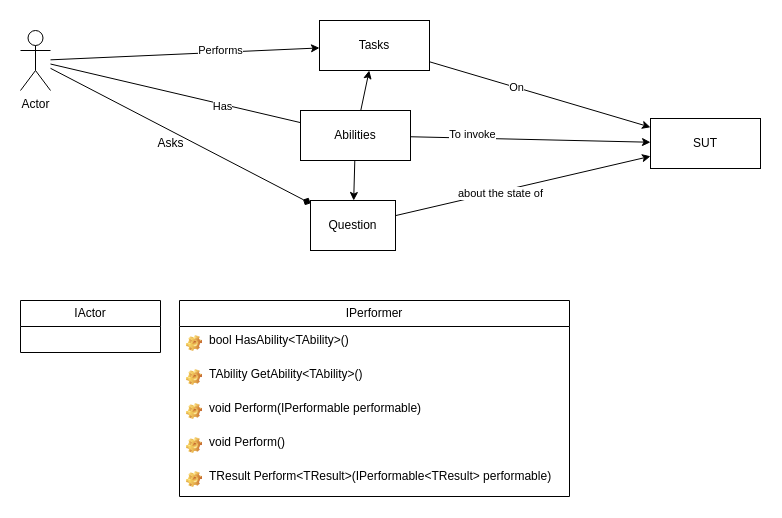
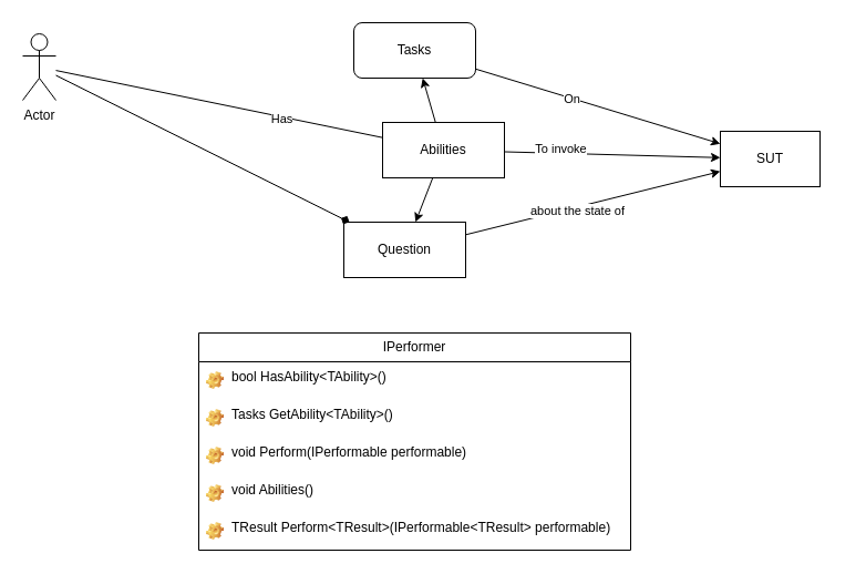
  <mxCell id="0" />
  <mxCell id="1" parent="0" />
  <mxCell id="2" value="Actor" style="shape=umlActor;verticalLabelPosition=bottom;verticalAlign=top;html=1;" parent="1" vertex="1"><mxGeometry x="20" y="30" width="30" height="60" as="geometry" /></mxCell>
- <mxCell id="3" value="Abilities" style="html=1;whiteSpace=wrap;" parent="1" vertex="1"><mxGeometry x="300" y="110" width="110" height="50" as="geometry" /></mxCell>
- <mxCell id="4" value="Question" style="html=1;whiteSpace=wrap;" parent="1" vertex="1"><mxGeometry x="310" y="200" width="85" height="50" as="geometry" /></mxCell>
- <mxCell id="5" value="Tasks" style="html=1;whiteSpace=wrap;" parent="1" vertex="1"><mxGeometry x="319" y="20" width="110" height="50" as="geometry" /></mxCell>
+ <mxCell id="3" value="Abilities" style="html=1;whiteSpace=wrap;" parent="1" vertex="1"><mxGeometry x="345" y="110" width="110" height="50" as="geometry" /></mxCell>
+ <mxCell id="4" value="Question" style="html=1;whiteSpace=wrap;" parent="1" vertex="1"><mxGeometry x="310" y="200" width="110" height="50" as="geometry" /></mxCell>
+ <mxCell id="5" value="Tasks" style="html=1;whiteSpace=wrap;rounded=1;" parent="1" vertex="1"><mxGeometry x="319" y="20" width="110" height="50" as="geometry" /></mxCell>
  <mxCell id="6" value="" style="endArrow=none;html=1;rounded=0;" parent="1" source="2" target="3" edge="1"><mxGeometry width="50" height="50" relative="1" as="geometry"><mxPoint x="360" y="190" as="sourcePoint" /><mxPoint x="410" y="140" as="targetPoint" /></mxGeometry></mxCell>
  <mxCell id="7" value="Has" style="edgeLabel;html=1;align=center;verticalAlign=middle;resizable=0;points=[];" parent="6" vertex="1" connectable="0"><mxGeometry x="0.381" y="-2" relative="1" as="geometry"><mxPoint as="offset" /></mxGeometry></mxCell>
- <mxCell id="8" value="Performs" style="endArrow=classic;html=1;rounded=0;" parent="1" source="2" target="5" edge="1"><mxGeometry x="0.265" y="2" width="50" height="50" relative="1" as="geometry"><mxPoint x="60" y="75" as="sourcePoint" /><mxPoint x="210" y="126" as="targetPoint" /><mxPoint as="offset" /></mxGeometry></mxCell>
  <mxCell id="9" value="" style="endArrow=diamond;html=1;rounded=0;" parent="1" source="2" target="4" edge="1"><mxGeometry width="50" height="50" relative="1" as="geometry"><mxPoint x="10" y="170" as="sourcePoint" /><mxPoint x="282.565" y="299.98" as="targetPoint" /></mxGeometry></mxCell>
- <mxCell id="10" value="Asks" style="text;html=1;align=center;verticalAlign=middle;resizable=0;points=[];autosize=1;strokeColor=none;fillColor=none;" parent="1" vertex="1"><mxGeometry x="145" y="128" width="50" height="30" as="geometry" /></mxCell>
- <mxCell id="11" value="SUT" style="html=1;whiteSpace=wrap;" parent="1" vertex="1"><mxGeometry x="650" y="118" width="110" height="50" as="geometry" /></mxCell>
+ <mxCell id="11" value="SUT" style="html=1;whiteSpace=wrap;" parent="1" vertex="1"><mxGeometry x="650" y="118" width="90" height="50" as="geometry" /></mxCell>
  <mxCell id="12" value="" style="endArrow=classic;html=1;rounded=0;" parent="1" source="5" target="11" edge="1"><mxGeometry width="50" height="50" relative="1" as="geometry"><mxPoint x="360" as="sourcePoint" y="-10" /><mxPoint x="410" y="-60" as="targetPoint" /></mxGeometry></mxCell>
  <mxCell id="13" value="On" style="edgeLabel;html=1;align=center;verticalAlign=middle;resizable=0;points=[];" parent="12" vertex="1" connectable="0"><mxGeometry x="-0.221" relative="1" as="geometry"><mxPoint as="offset" /></mxGeometry></mxCell>
  <mxCell id="14" value="" style="endArrow=classic;html=1;rounded=0;" parent="1" source="3" target="11" edge="1"><mxGeometry width="50" height="50" relative="1" as="geometry"><mxPoint x="439" y="71" as="sourcePoint" /><mxPoint x="660" y="137" as="targetPoint" /></mxGeometry></mxCell>
  <mxCell id="15" value="To invoke" style="edgeLabel;html=1;align=center;verticalAlign=middle;resizable=0;points=[];" parent="14" vertex="1" connectable="0"><mxGeometry x="-0.492" y="4" relative="1" as="geometry"><mxPoint as="offset" /></mxGeometry></mxCell>
  <mxCell id="16" value="" style="endArrow=classic;html=1;rounded=0;" parent="1" source="4" target="11" edge="1"><mxGeometry width="50" height="50" relative="1" as="geometry"><mxPoint x="420" y="146" as="sourcePoint" /><mxPoint x="660" y="152" as="targetPoint" /></mxGeometry></mxCell>
  <mxCell id="17" value="about the state of" style="edgeLabel;html=1;align=center;verticalAlign=middle;resizable=0;points=[];" parent="16" vertex="1" connectable="0"><mxGeometry x="-0.681" y="3" relative="1" as="geometry"><mxPoint x="64" y="-10" as="offset" /></mxGeometry></mxCell>
  <mxCell id="18" value="" style="endArrow=classic;html=1;rounded=0;" parent="1" source="3" target="5" edge="1"><mxGeometry width="50" height="50" relative="1" as="geometry"><mxPoint x="410" y="-27" as="sourcePoint" /><mxPoint x="454.99" y="-200" as="targetPoint" /></mxGeometry></mxCell>
  <mxCell id="19" value="" style="endArrow=classic;html=1;rounded=0;" parent="1" source="3" target="4" edge="1"><mxGeometry width="50" height="50" relative="1" as="geometry"><mxPoint x="370" y="120" as="sourcePoint" /><mxPoint x="379" y="80" as="targetPoint" /></mxGeometry></mxCell>
- <mxCell id="20" value="IActor" style="swimlane;fontStyle=0;childLayout=stackLayout;horizontal=1;startSize=26;fillColor=none;horizontalStack=0;resizeParent=1;resizeParentMax=0;resizeLast=0;collapsible=1;marginBottom=0;whiteSpace=wrap;html=1;" parent="1" vertex="1"><mxGeometry x="20" y="300" width="140" height="52" as="geometry" /></mxCell>
  <mxCell id="21" value="IPerformer" style="swimlane;fontStyle=0;childLayout=stackLayout;horizontal=1;startSize=26;fillColor=none;horizontalStack=0;resizeParent=1;resizeParentMax=0;resizeLast=0;collapsible=1;marginBottom=0;whiteSpace=wrap;html=1;" parent="1" vertex="1"><mxGeometry x="179" y="300" width="390" height="196" as="geometry" /></mxCell>
  <mxCell id="22" value="bool HasAbility&amp;lt;TAbility&amp;gt;()" style="label;fontStyle=0;strokeColor=none;fillColor=none;align=left;verticalAlign=top;overflow=hidden;spacingLeft=28;spacingRight=4;rotatable=0;points=[[0,0.5],[1,0.5]];portConstraint=eastwest;imageWidth=16;imageHeight=16;whiteSpace=wrap;html=1;image=img/clipart/Gear_128x128.png" parent="21" vertex="1"><mxGeometry y="26" width="390" height="34" as="geometry" /></mxCell>
- <mxCell id="23" value="TAbility GetAbility&amp;lt;TAbility&amp;gt;()" style="label;fontStyle=0;strokeColor=none;fillColor=none;align=left;verticalAlign=top;overflow=hidden;spacingLeft=28;spacingRight=4;rotatable=0;points=[[0,0.5],[1,0.5]];portConstraint=eastwest;imageWidth=16;imageHeight=16;whiteSpace=wrap;html=1;image=img/clipart/Gear_128x128.png" parent="21" vertex="1"><mxGeometry y="60" width="390" height="34" as="geometry" /></mxCell>
+ <mxCell id="23" value="Tasks GetAbility&amp;lt;TAbility&amp;gt;()" style="label;fontStyle=0;strokeColor=none;fillColor=none;align=left;verticalAlign=top;overflow=hidden;spacingLeft=28;spacingRight=4;rotatable=0;points=[[0,0.5],[1,0.5]];portConstraint=eastwest;imageWidth=16;imageHeight=16;whiteSpace=wrap;html=1;image=img/clipart/Gear_128x128.png" parent="21" vertex="1"><mxGeometry y="60" width="390" height="34" as="geometry" /></mxCell>
  <mxCell id="24" value="void Perform(IPerformable performable)" style="label;fontStyle=0;strokeColor=none;fillColor=none;align=left;verticalAlign=top;overflow=hidden;spacingLeft=28;spacingRight=4;rotatable=0;points=[[0,0.5],[1,0.5]];portConstraint=eastwest;imageWidth=16;imageHeight=16;whiteSpace=wrap;html=1;image=img/clipart/Gear_128x128.png" parent="21" vertex="1"><mxGeometry y="94" width="390" height="34" as="geometry" /></mxCell>
- <mxCell id="25" value="void Perform&lt;TPerformable&gt;()" style="label;fontStyle=0;strokeColor=none;fillColor=none;align=left;verticalAlign=top;overflow=hidden;spacingLeft=28;spacingRight=4;rotatable=0;points=[[0,0.5],[1,0.5]];portConstraint=eastwest;imageWidth=16;imageHeight=16;whiteSpace=wrap;html=1;image=img/clipart/Gear_128x128.png" parent="21" vertex="1"><mxGeometry y="128" width="390" height="34" as="geometry" /></mxCell>
+ <mxCell id="25" value="void Abilities&lt;TPerformable&gt;()" style="label;fontStyle=0;strokeColor=none;fillColor=none;align=left;verticalAlign=top;overflow=hidden;spacingLeft=28;spacingRight=4;rotatable=0;points=[[0,0.5],[1,0.5]];portConstraint=eastwest;imageWidth=16;imageHeight=16;whiteSpace=wrap;html=1;image=img/clipart/Gear_128x128.png" parent="21" vertex="1"><mxGeometry y="128" width="390" height="34" as="geometry" /></mxCell>
  <mxCell id="26" value="TResult Perform&amp;lt;TResult&amp;gt;(IPerformable&amp;lt;TResult&amp;gt; performable)" style="label;fontStyle=0;strokeColor=none;fillColor=none;align=left;verticalAlign=top;overflow=hidden;spacingLeft=28;spacingRight=4;rotatable=0;points=[[0,0.5],[1,0.5]];portConstraint=eastwest;imageWidth=16;imageHeight=16;whiteSpace=wrap;html=1;image=img/clipart/Gear_128x128.png" parent="21" vertex="1"><mxGeometry y="162" width="390" height="34" as="geometry" /></mxCell>
